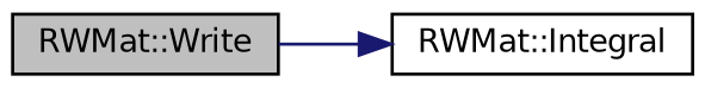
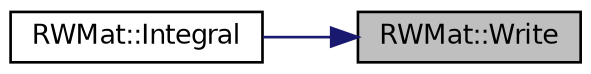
  digraph {
    rankdir=LR
    node [color=black fontname=Helvetica fontsize=10 shape=record style=filled]
    n1 [fillcolor=grey75 fontcolor=black height=0.2 label="RWMat::Write" width=0.4]
    n2 [fillcolor=white height=0.2 label="RWMat::Integral" width=0.4]
-   n1 -> n2 [color=midnightblue fontname=Helvetica fontsize=10 labelfontname=Helvetica labelfontsize=10 style=solid]
+   n2 -> n1 [color=midnightblue fontname=Helvetica fontsize=10 labelfontname=Helvetica labelfontsize=10 style=solid]
  }
